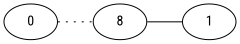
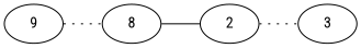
  graph {
    fontname="Roboto Condensed"
    rankdir=LR
    node [fontname="Roboto Condensed"]
    edge [fontname="Roboto Condensed" style=dotted]
-   n1 [label=0]
+   n1 [label=9]
    n2 [label=8]
-   n3 [label=1]
+   n3 [label=2]
+   n4 [label=3]
    n1 -- n2
    n2 -- n3 [style=""]
+   n3 -- n4
  }
